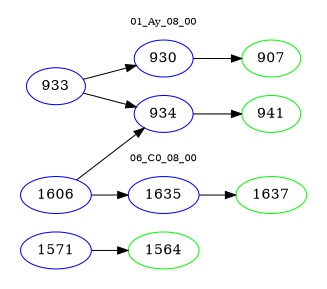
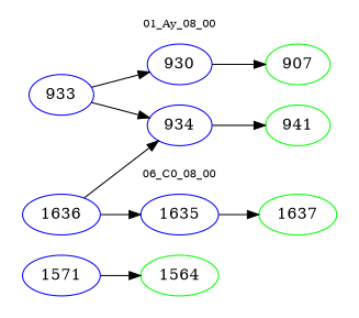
  digraph {
    rankdir=LR
    node [color=blue]
    edge [color=black]
    n1 [label=933]
    n2 [label=930]
    n3 [label=934]
    n4 [color=green label=907]
    n5 [color=green label=941]
-   n6 [label=1606]
+   n6 [label=1636]
    n7 [label=1571]
    n8 [label=1635]
    n9 [color=green label=1564]
    n10 [color=green label=1637]
    subgraph cluster_1 {
      color=white
      fontsize=10
      label="01_Ay_08_00"
      n1
      n2
      n3
      n4
      n5
    }
    subgraph cluster_2 {
      color=white
      fontsize=10
      label="06_C0_08_00"
      n6
      n7
      n8
      n9
      n10
    }
    n1 -> n2
    n1 -> n3
    n2 -> n4
    n3 -> n5
    n6 -> n3
    n6 -> n8
    n7 -> n9
    n8 -> n10
  }
